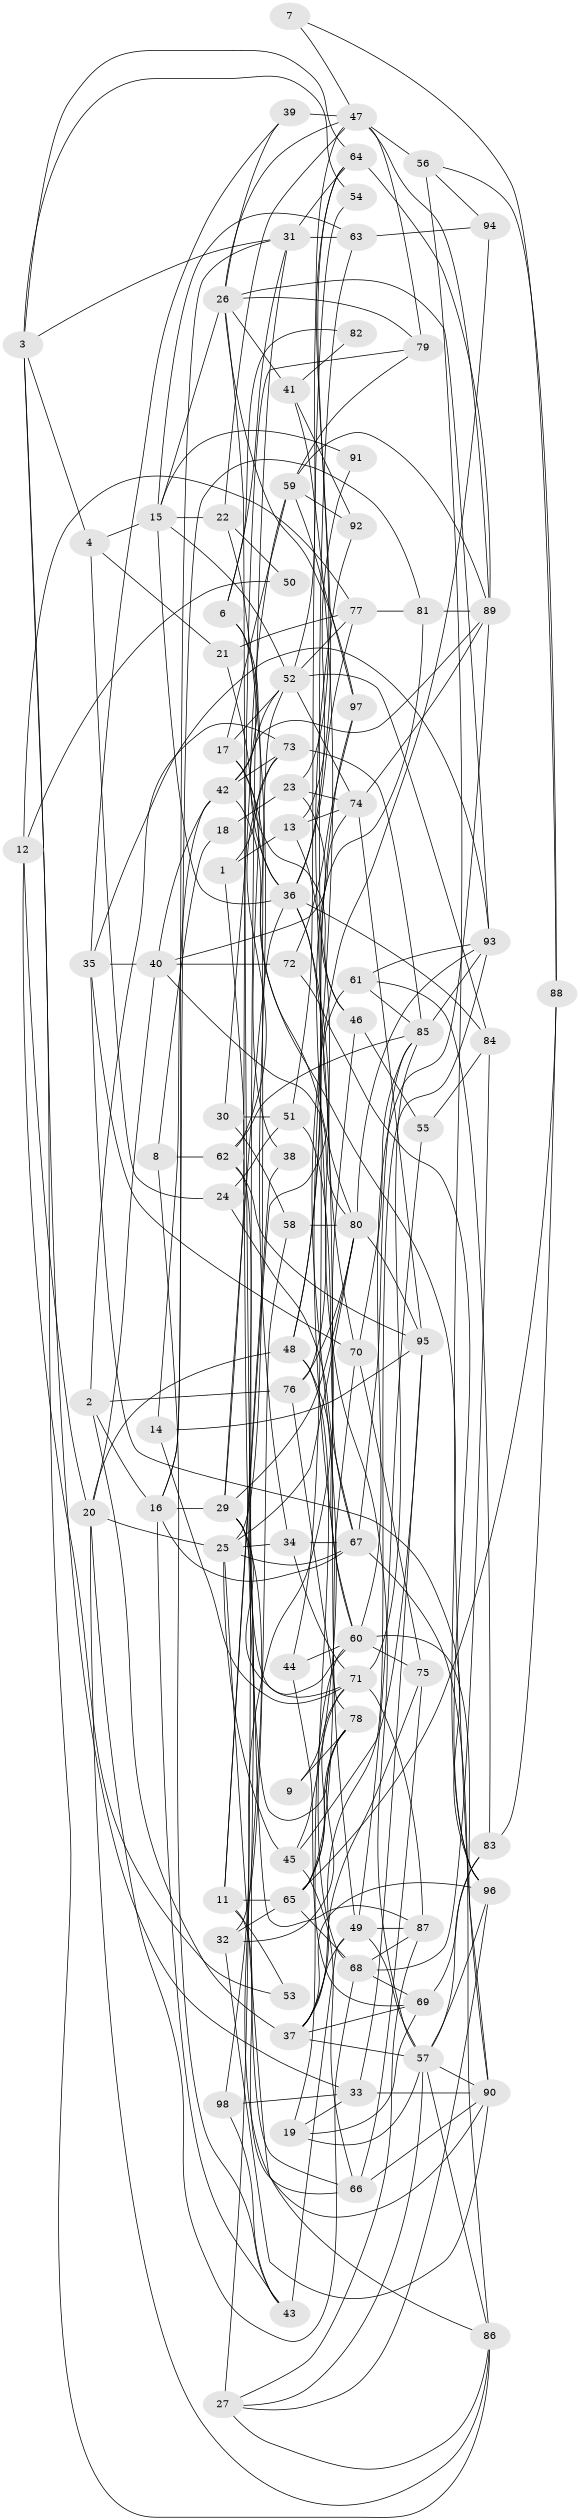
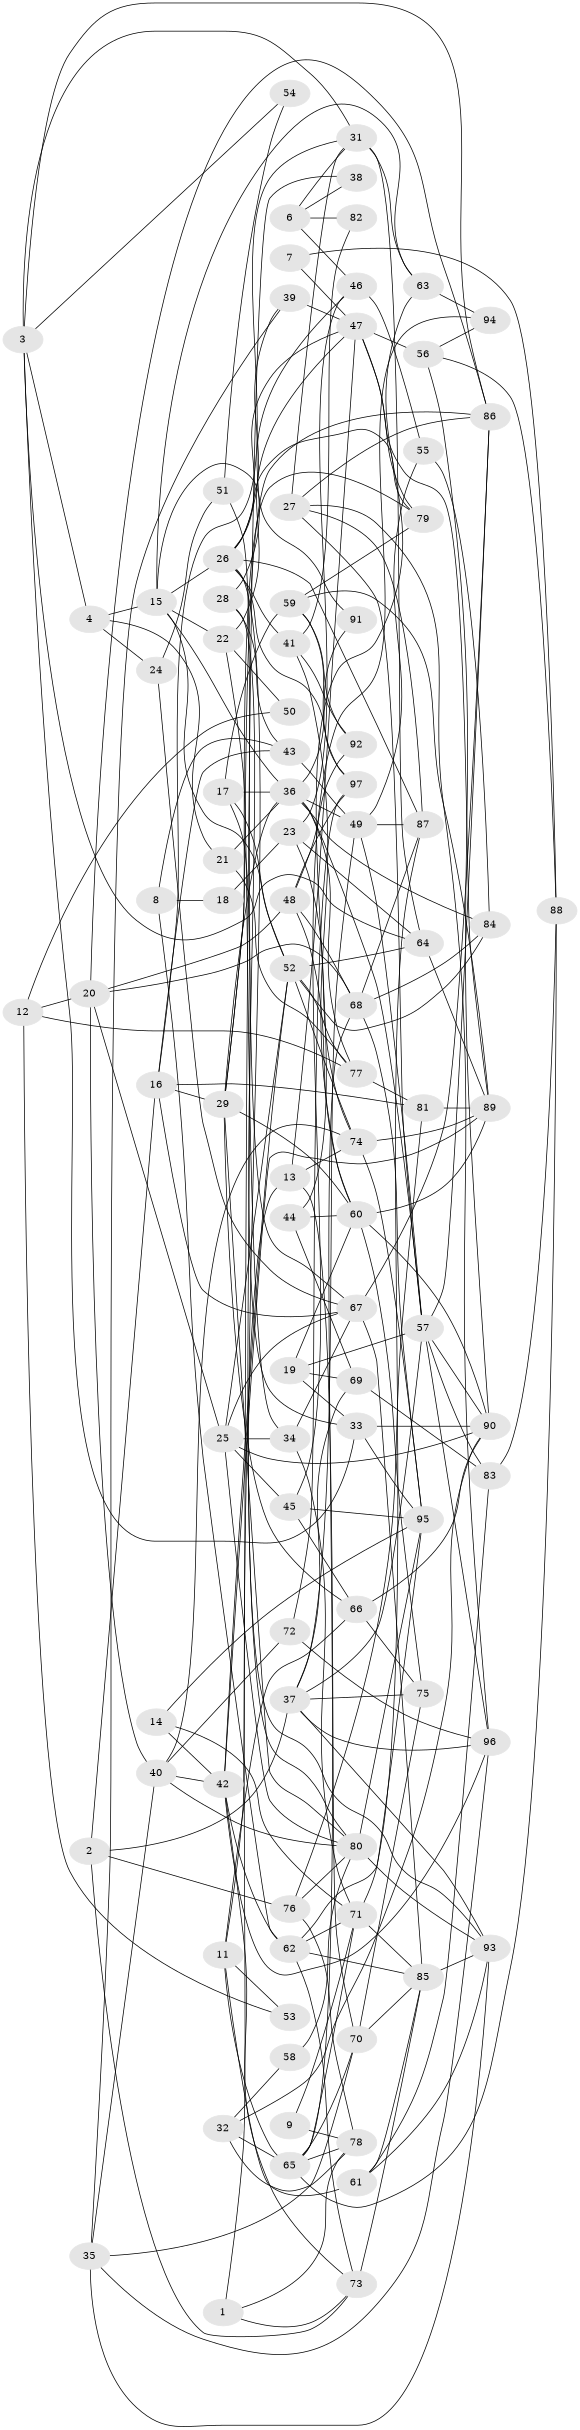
  graph {
    rankdir=LR
    node [color=gray90 style=filled]
    edge [weight=1.0]
    1
    13
    73
    78
    47
    70
    74
    85
    2
    16
    37
    76
    31
    43
    29
    67
    81
    57
    69
    93
    96
    49
    75
    80
    3
    4
    33
    54
    64
    86
    15
    21
    24
    63
    90
    95
    89
    22
    26
    36
    52
    91
    77
    51
    12
    53
    20
    50
-   28 [label=98]
+   28
    46
    6
    38
    82
    55
    7
    88
    79
    56
    8
    18
    62
    23
    71
    9
    87
    59
    92
    97
    11
    61
    65
    66
    83
    68
    25
    40
    48
    14
    42
    34
    39
    41
    84
    94
    60
    17
    19
    45
    72
    27
-   30
    58
    32
    35
    44
    1 -- 13
    1 -- 73
    1 -- 78
    13 -- 47
    13 -- 70
    13 -- 74
    73 -- 85
    47 -- 89
    47 -- 79
    47 -- 56
    70 -- 85
    70 -- 75 [weight=2.0]
    74 -- 95
    74 -- 89
    85 -- 93
    2 -- 73
    2 -- 16
    2 -- 37
    2 -- 76
    16 -- 31
    16 -- 43
    16 -- 29
    16 -- 67
    16 -- 81
    37 -- 57
    37 -- 69
    37 -- 93
    37 -- 96
    37 -- 49
    37 -- 75
    76 -- 78
    76 -- 81
    76 -- 80
    31 -- 64
    31 -- 63
    43 -- 49
    29 -- 80
    29 -- 86
    29 -- 36
    29 -- 79
    29 -- 66 [weight=2.0]
    29 -- 60
    67 -- 85
    67 -- 86
    81 -- 89
    57 -- 96
    57 -- 86 [weight=2.0]
    57 -- 90
    57 -- 83
    69 -- 83
    49 -- 57
    49 -- 55
    49 -- 87
    80 -- 93
    80 -- 95
    3 -- 31
    3 -- 4
    3 -- 33
    3 -- 54
    3 -- 64
    3 -- 86
    4 -- 15
    4 -- 21
    4 -- 24
    33 -- 90
    33 -- 95
    64 -- 89
    15 -- 63
    15 -- 22
    15 -- 26
    15 -- 36
    15 -- 52
    15 -- 91
    21 -- 36
    21 -- 77
    24 -- 67
    24 -- 51
    63 -- 94
    22 -- 47
    22 -- 50
    22 -- 34
    26 -- 47
    26 -- 93
    26 -- 79
    26 -- 87
    26 -- 97
    26 -- 39 [weight=2.0]
    26 -- 41
    36 -- 57
    36 -- 49
    36 -- 91
    36 -- 77
    36 -- 84
    52 -- 74
    52 -- 64
    52 -- 77
    52 -- 84
    77 -- 81
    51 -- 67
    51 -- 54
    12 -- 77
    12 -- 53
    12 -- 20
    12 -- 50
    20 -- 86
    20 -- 68
    20 -- 25
    20 -- 40
    20 -- 48
    28 -- 43
    28 -- 33
    28 -- 46
    46 -- 55
    6 -- 31
    6 -- 46
    6 -- 38
    6 -- 82
    55 -- 84
    7 -- 47
    7 -- 88
    56 -- 90
    56 -- 88
    56 -- 94
    8 -- 43
    8 -- 18
    8 -- 62
    18 -- 23
    62 -- 73
    62 -- 85
    62 -- 95
    62 -- 71
    23 -- 74
    23 -- 64
    23 -- 46
    71 -- 85
    71 -- 87
    9 -- 78
    9 -- 71
    59 -- 89
    59 -- 79
    59 -- 92
    59 -- 97
    11 -- 53
    11 -- 38
    11 -- 61
    11 -- 65
    11 -- 66 [weight=2.0]
    61 -- 85
    61 -- 93
    61 -- 83
    65 -- 78
    65 -- 70
    65 -- 88
    65 -- 71
    65 -- 68
    66 -- 75
    66 -- 90
    83 -- 88
-   68 -- 69
+   68 -- 95
    68 -- 87
    68 -- 84
    25 -- 67
    25 -- 80
    25 -- 90
    25 -- 52
    25 -- 34
    25 -- 45
    40 -- 74
    40 -- 80
    40 -- 42
    40 -- 72
    48 -- 92
    48 -- 97
    48 -- 68
    48 -- 60
    14 -- 95
    14 -- 71
    14 -- 42
    42 -- 73
    42 -- 96
    42 -- 89
    42 -- 52
+   42 -- 62
    34 -- 67
    34 -- 71
    39 -- 47
    41 -- 82
    41 -- 92
    41 -- 60
    60 -- 75
    60 -- 90
    60 -- 89
    17 -- 80
    17 -- 36
    17 -- 52
    17 -- 59
    19 -- 57
    19 -- 69
    19 -- 33
    19 -- 60
    45 -- 95
    45 -- 66
    45 -- 94
    72 -- 96
    72 -- 97
    27 -- 31
    27 -- 57
    27 -- 96
    27 -- 86
    27 -- 87
-   30 -- 51
-   30 -- 59
-   30 -- 58
    58 -- 80
    32 -- 78
    32 -- 90
    32 -- 65
    32 -- 58
    35 -- 70
    35 -- 93
    35 -- 96
    35 -- 40
    35 -- 39
    44 -- 69
    44 -- 63
    44 -- 60
  }
